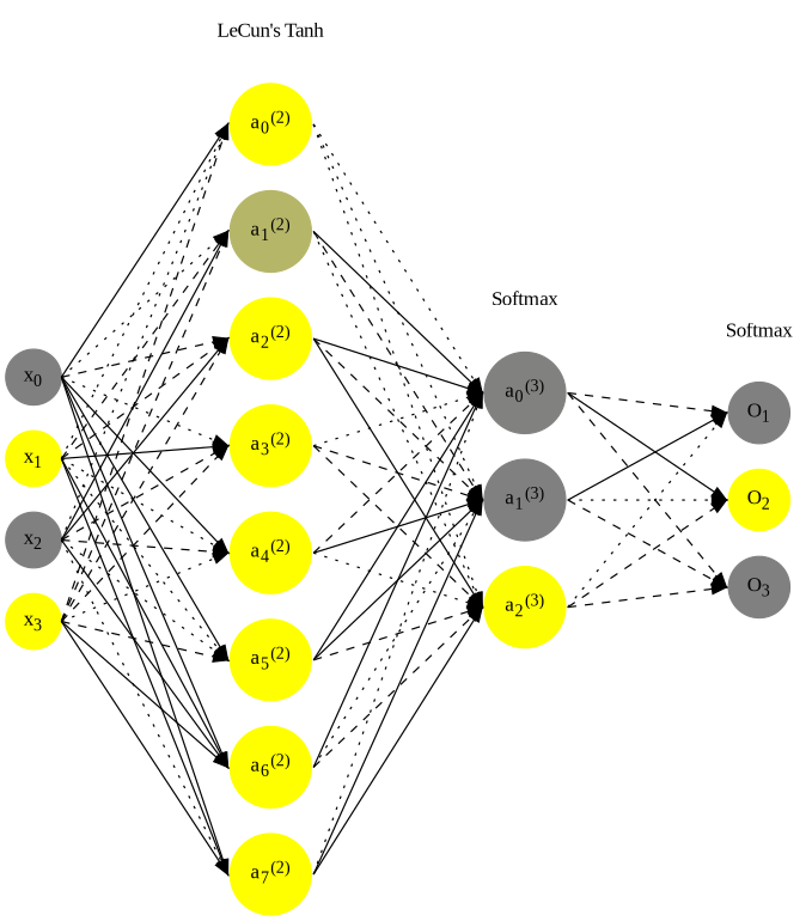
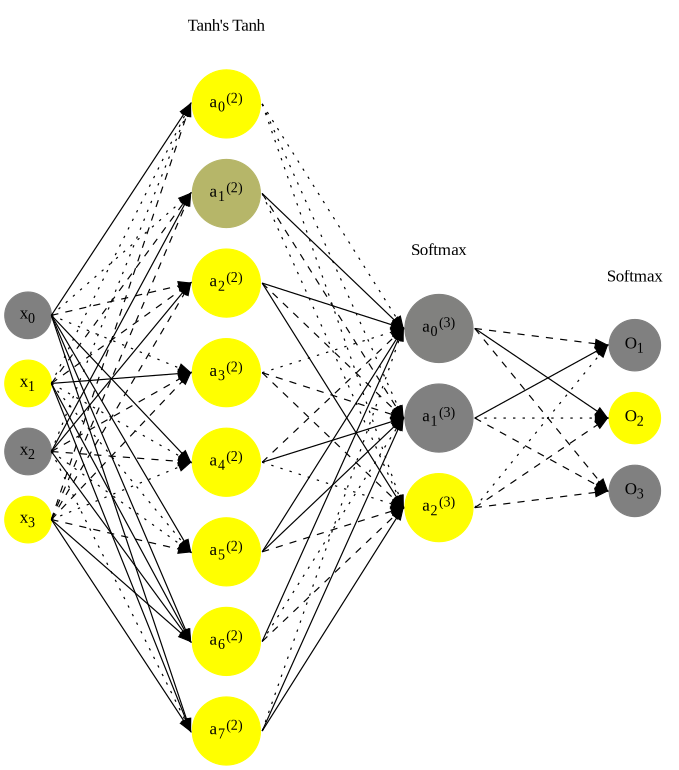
  digraph {
    rankdir=LR
    ranksep=1.4
    splines=false
    fontname="Liberation Serif"
    node [color="0.1667, 0.0, 0.5" fillcolor="0.1667, 0.0, 0.5" shape=circle style=filled fontname="Liberation Serif"]
    edge [headport=w style=solid tailport=e fontname="Liberation Serif"]
    n1 [label=<x<sub>0</sub>>]
    n2 [color="0.1667, 1.0, 1.0" fillcolor="0.1667, 1.0, 1.0" label=<x<sub>1</sub>>]
    n3 [label=<x<sub>2</sub>>]
    n4 [color="0.1667, 1.0, 1.0" fillcolor="0.1667, 1.0, 1.0" label=<x<sub>3</sub>>]
    n5 [color="0.1667, 1.704775, 1.352387" fillcolor="0.1667, 1.704775, 1.352387" label=<a<sub>0</sub><sup>(2)</sup>>]
    n6 [color="0.1667, 0.423009, 0.711504" fillcolor="0.1667, 0.423009, 0.711504" label=<a<sub>1</sub><sup>(2)</sup>>]
    n7 [color="0.1667, 1.712847, 1.356424" fillcolor="0.1667, 1.712847, 1.356424" label=<a<sub>2</sub><sup>(2)</sup>>]
    n8 [color="0.1667, 1.711941, 1.355971" fillcolor="0.1667, 1.711941, 1.355971" label=<a<sub>3</sub><sup>(2)</sup>>]
    n9 [color="0.1667, 1.715836, 1.357918" fillcolor="0.1667, 1.715836, 1.357918" label=<a<sub>4</sub><sup>(2)</sup>>]
    n10 [color="0.1667, 1.714356, 1.357178" fillcolor="0.1667, 1.714356, 1.357178" label=<a<sub>5</sub><sup>(2)</sup>>]
    n11 [color="0.1667, 1.712518, 1.356259" fillcolor="0.1667, 1.712518, 1.356259" label=<a<sub>6</sub><sup>(2)</sup>>]
    n12 [color="0.1667, 1.703649, 1.351825" fillcolor="0.1667, 1.703649, 1.351825" label=<a<sub>7</sub><sup>(2)</sup>>]
    n13 [color="0.1667, 0.013705, 0.506853" fillcolor="0.1667, 0.013705, 0.506853" label=<a<sub>0</sub><sup>(3)</sup>>]
    n14 [color="0.1667, 0.000000, 0.500000" fillcolor="0.1667, 0.000000, 0.500000" label=<a<sub>1</sub><sup>(3)</sup>>]
    n15 [color="0.1667, 0.986295, 0.993147" fillcolor="0.1667, 0.986295, 0.993147" label=<a<sub>2</sub><sup>(3)</sup>>]
    n16 [label=<O<sub>1</sub>>]
    n17 [color="0.1667, 1.0, 1.0" fillcolor="0.1667, 1.0, 1.0" label=<O<sub>2</sub>>]
    n18 [label=<O<sub>3</sub>>]
-   n19 [label="LeCun's Tanh" shape=plaintext color="" fillcolor="" style=""]
+   n19 [label="Tanh's Tanh" shape=plaintext color="" fillcolor="" style=""]
    n20 [label=Softmax shape=plaintext color="" fillcolor="" style=""]
    n21 [label=Softmax shape=plaintext color="" fillcolor="" style=""]
    subgraph sub_1 {
      n1
    }
    subgraph sub_2 {
      n2
    }
    subgraph sub_3 {
      n3
    }
    subgraph sub_4 {
      n4
    }
    subgraph sub_5 {
      n5
    }
    subgraph sub_6 {
      n6
    }
    subgraph sub_7 {
      n7
    }
    subgraph sub_8 {
      n8
    }
    subgraph sub_9 {
      n9
    }
    subgraph sub_10 {
      n10
    }
    subgraph sub_11 {
      n11
    }
    subgraph sub_12 {
      n12
    }
    subgraph sub_13 {
      n13
    }
    subgraph sub_14 {
      n14
    }
    subgraph sub_15 {
      n15
    }
    subgraph sub_16 {
      n16
    }
    subgraph sub_17 {
      n17
    }
    subgraph sub_18 {
      n18
    }
    subgraph sub_19 {
      rank=same
      n1
      n2
      n3
      n4
    }
    subgraph sub_20 {
      rank=same
      n5
      n6
      n7
      n8
      n9
      n10
      n11
      n12
    }
    subgraph sub_21 {
      rank=same
      n13
      n14
      n15
    }
    subgraph sub_22 {
      rank=same
      n16
      n17
      n18
    }
    subgraph sub_23 {
      rank=same
      n5
      n19
    }
    subgraph sub_24 {
      rank=same
      n13
      n20
    }
    subgraph sub_25 {
      rank=same
      n16
      n21
    }
    n1 -> n2 [style=invis]
    n1 -> n5
    n1 -> n6 [style=dotted]
    n1 -> n7 [style=dashed]
    n1 -> n8 [style=dotted]
    n1 -> n9
    n1 -> n10
    n1 -> n11
    n1 -> n12
    n2 -> n3 [style=invis]
    n2 -> n5 [style=dotted]
    n2 -> n6 [style=dashed]
    n2 -> n7 [style=dashed]
    n2 -> n8
    n2 -> n9 [style=dotted]
    n2 -> n10 [style=dotted]
    n2 -> n11
    n2 -> n12
    n3 -> n4 [style=invis]
    n3 -> n5 [style=dotted]
    n3 -> n6
    n3 -> n7
    n3 -> n8 [style=dashed]
    n3 -> n9 [style=dashed]
    n3 -> n10 [style=dotted]
    n3 -> n11
    n3 -> n12 [style=dotted]
    n4 -> n5 [style=dashed]
    n4 -> n6 [style=dashed]
    n4 -> n7 [style=dashed]
    n4 -> n8 [style=dashed]
    n4 -> n9 [style=dotted]
    n4 -> n10 [style=dashed]
    n4 -> n11
    n4 -> n12
    n5 -> n6 [style=invis]
    n5 -> n13 [style=dotted]
    n5 -> n14 [style=dotted]
    n5 -> n15 [style=dotted]
    n6 -> n7 [style=invis]
    n6 -> n13
    n6 -> n14 [style=dashed]
    n6 -> n15 [style=dotted]
    n7 -> n8 [style=invis]
    n7 -> n13
    n7 -> n14 [style=dashed]
    n7 -> n15
    n8 -> n9 [style=invis]
    n8 -> n13 [style=dotted]
    n8 -> n14 [style=dashed]
    n8 -> n15 [style=dashed]
    n9 -> n10 [style=invis]
    n9 -> n13 [style=dashed]
    n9 -> n14
    n9 -> n15 [style=dotted]
    n10 -> n11 [style=invis]
    n10 -> n13
    n10 -> n14
    n10 -> n15 [style=dashed]
    n11 -> n12 [style=invis]
    n11 -> n13
    n11 -> n14 [style=dotted]
    n11 -> n15 [style=dashed]
    n12 -> n13 [style=dotted]
    n12 -> n14
    n12 -> n15
    n13 -> n14 [style=invis]
    n13 -> n16 [style=dashed]
    n13 -> n17
    n13 -> n18 [style=dashed]
    n14 -> n15 [style=invis]
    n14 -> n16
    n14 -> n17 [style=dotted]
    n14 -> n18 [style=dashed]
    n15 -> n16 [style=dotted]
    n15 -> n17 [style=dashed]
    n15 -> n18 [style=dashed]
    n16 -> n17 [style=invis]
    n17 -> n18 [style=invis]
    n19 -> n5 [style=invis]
    n20 -> n13 [style=invis]
    n21 -> n16 [style=invis]
  }
